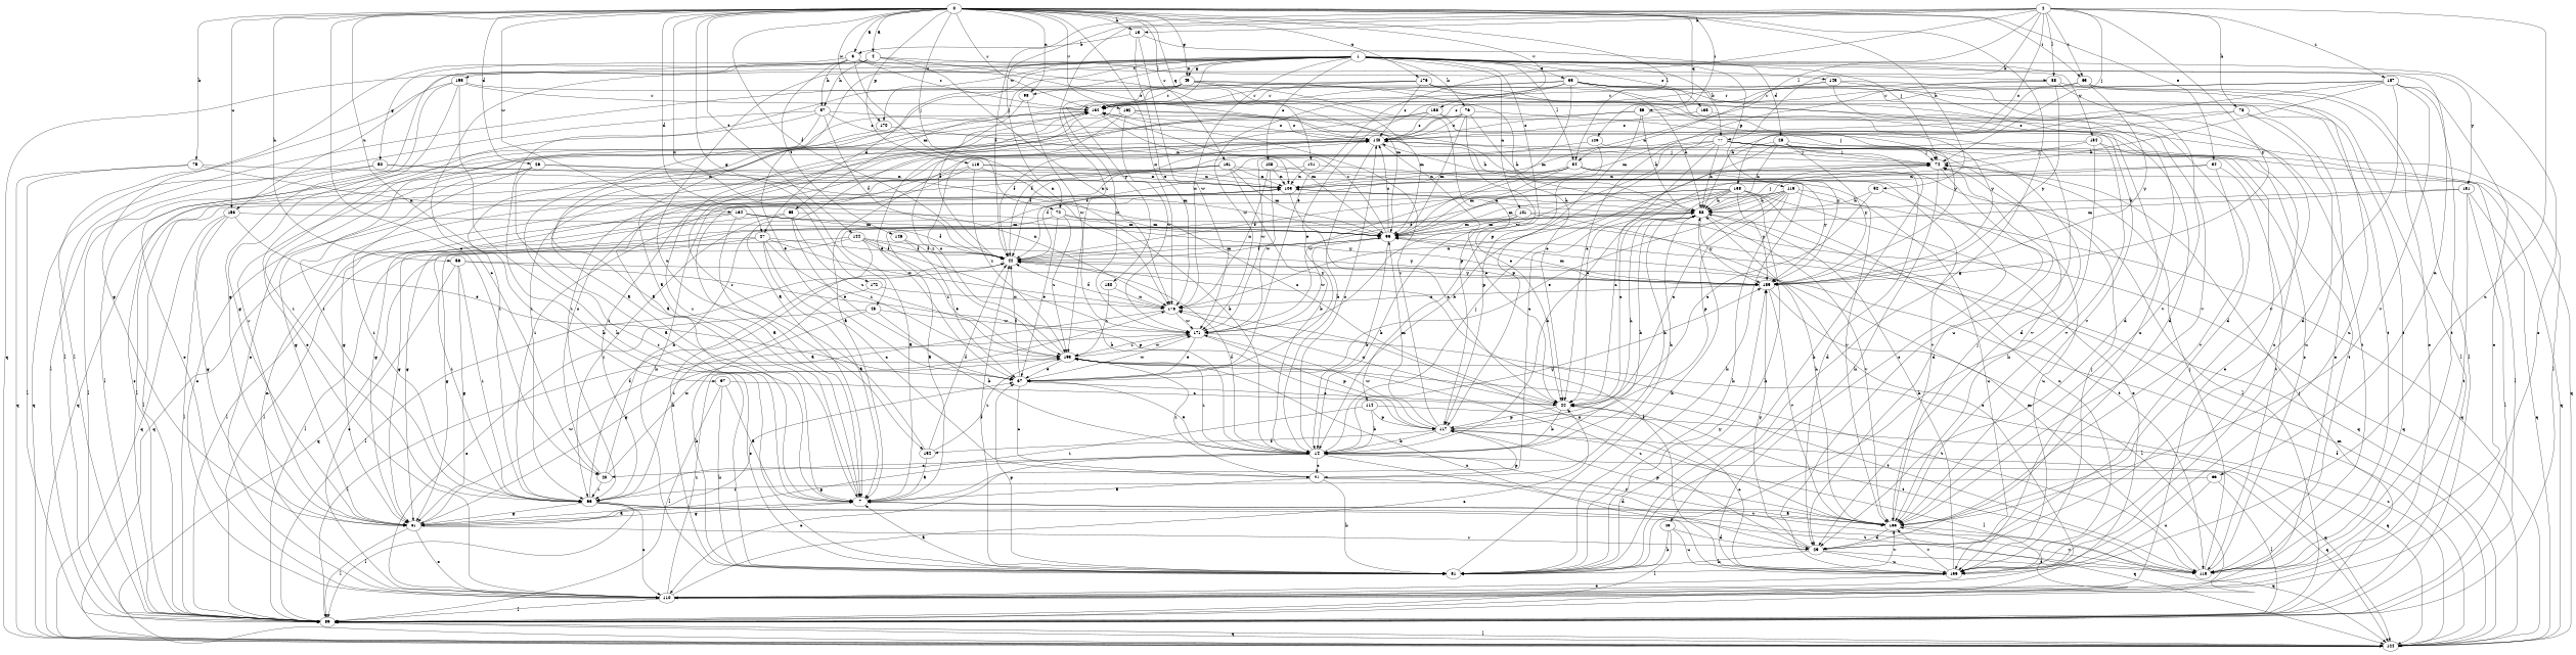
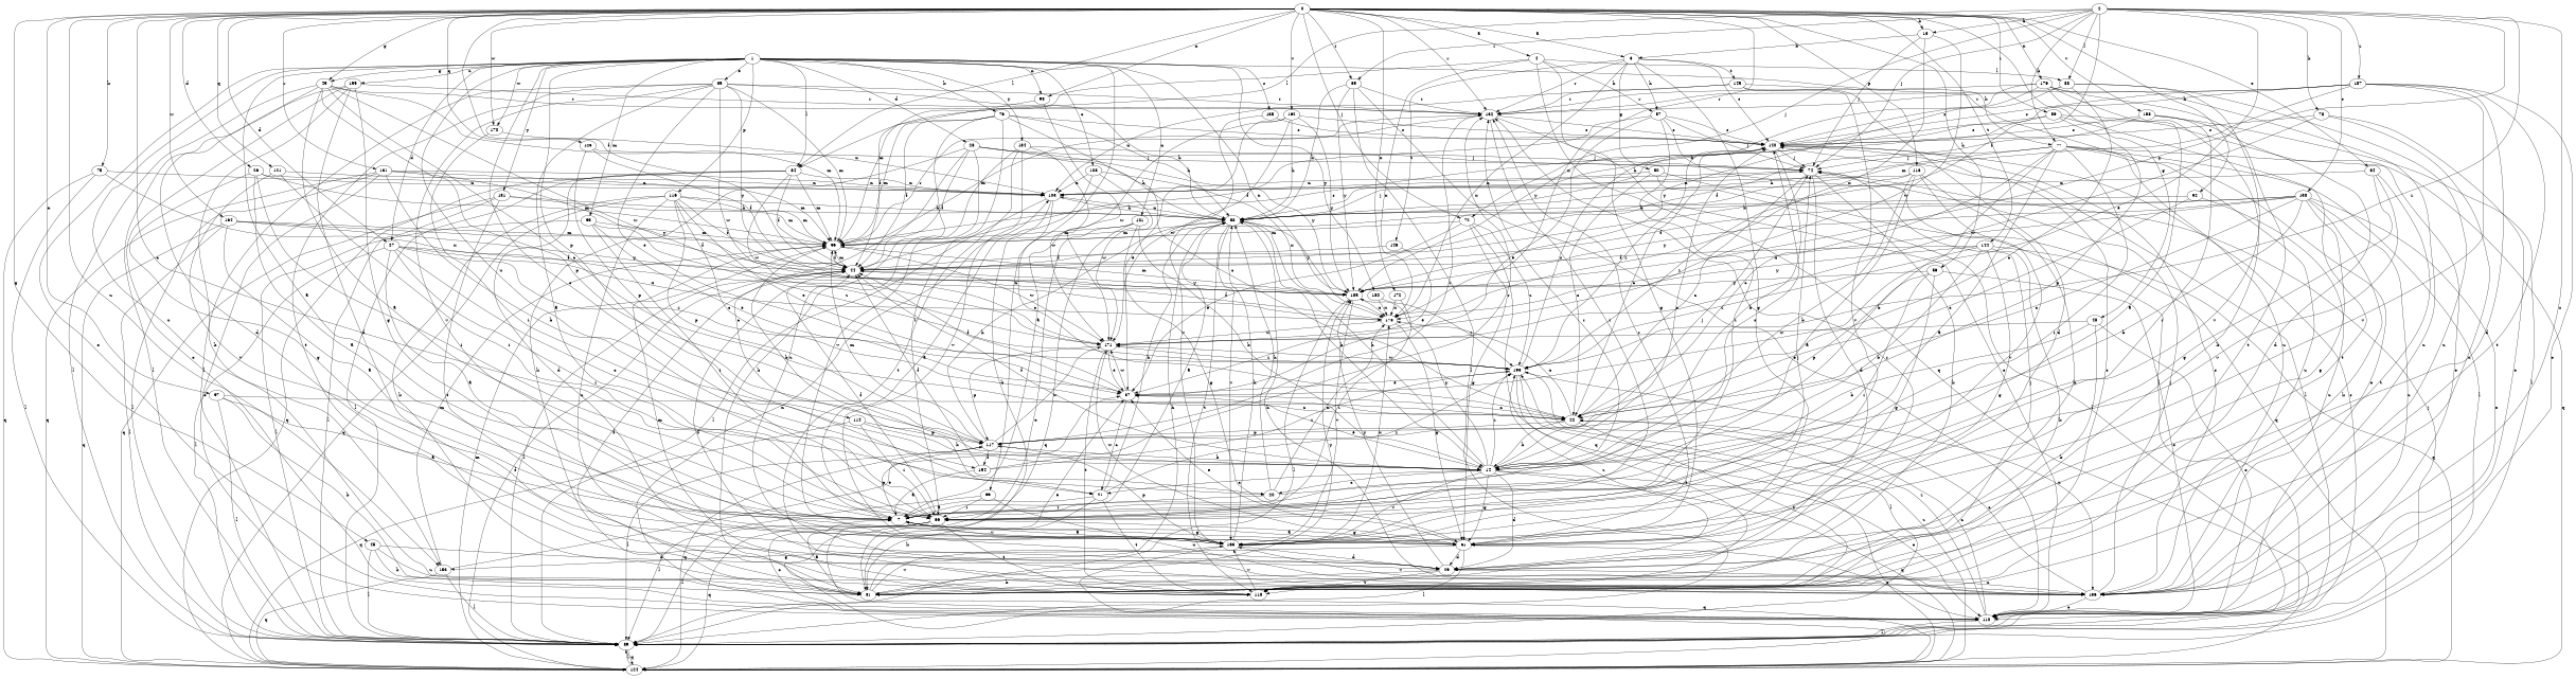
  strict digraph {
    0
    3
    4
    13
    20
    26
    27
    34
    44
    45
    48
    49
    52
    56
    59
    65
    72
    75
    84
    97
    98
    113
    121
    123
    131
    132
    144
    153
    158
    162
    164
    170
    172
    176
    178
    50
    51
    57
    140
    145
    146
    88
    96
    124
    74
    171
    58
    66
    7
    103
    193
    21
    89
    163
    n55 [label=118]
    185
    156
    29
    81
    110
    14
    117
    22
    37
    1
    28
    35
    76
    77
    95
    99
    101
    108
    114
    116
    135
    154
    155
    180
    181
    184
    2
    78
    138
    187
    0 -> 3 [label=a]
    0 -> 4 [label=a]
    0 -> 13 [label=b]
    0 -> 20 [label=c]
    0 -> 26 [label=d]
    0 -> 27 [label=d]
    0 -> 34 [label=e]
    0 -> 44 [label=f]
    0 -> 45 [label=g]
    0 -> 48 [label=g]
    0 -> 49 [label=g]
    0 -> 52 [label=h]
    0 -> 56 [label=h]
    0 -> 59 [label=i]
    0 -> 65 [label=i]
    0 -> 72 [label=j]
    0 -> 75 [label=k]
    0 -> 84 [label=l]
    0 -> 97 [label=n]
    0 -> 98 [label=n]
    0 -> 113 [label=p]
    0 -> 121 [label=q]
    0 -> 123 [label=q]
    0 -> 131 [label=r]
    0 -> 132 [label=r]
    0 -> 144 [label=t]
    0 -> 153 [label=u]
    0 -> 158 [label=v]
    0 -> 162 [label=v]
    0 -> 164 [label=w]
    0 -> 170 [label=w]
    0 -> 172 [label=x]
    0 -> 176 [label=x]
    0 -> 178 [label=x]
    3 -> 132 [label=r]
    3 -> 178 [label=x]
    3 -> 50 [label=g]
    3 -> 51 [label=g]
    3 -> 57 [label=h]
    3 -> 140 [label=s]
    3 -> 145 [label=t]
    3 -> 146 [label=t]
    4 -> 178 [label=x]
    4 -> 51 [label=g]
    4 -> 57 [label=h]
    4 -> 88 [label=l]
    4 -> 96 [label=m]
    4 -> 124 [label=q]
    13 -> 3 [label=b]
    13 -> 178 [label=x]
    13 -> 74 [label=j]
    13 -> 171 [label=w]
    20 -> 178 [label=x]
    20 -> 140 [label=s]
    20 -> 58 [label=h]
    20 -> 66 [label=i]
    26 -> 51 [label=g]
    26 -> 96 [label=m]
    26 -> 66 [label=i]
    26 -> 7 [label=a]
    26 -> 103 [label=n]
    27 -> 44 [label=f]
    27 -> 178 [label=x]
    27 -> 66 [label=i]
    27 -> 7 [label=a]
    27 -> 193 [label=z]
    27 -> 21 [label=c]
    27 -> 89 [label=l]
    34 -> 51 [label=g]
    34 -> 103 [label=n]
    34 -> 163 [label=v]
    34 -> n55 [label=t]
    44 -> 96 [label=m]
    44 -> 89 [label=l]
    44 -> 185 [label=y]
    45 -> 89 [label=l]
    45 -> 156 [label=u]
    45 -> 29 [label=d]
    45 -> 81 [label=k]
    48 -> 171 [label=w]
    48 -> 81 [label=k]
    48 -> 110 [label=o]
    48 -> 14 [label=b]
    49 -> 132 [label=r]
    49 -> 96 [label=m]
    49 -> 171 [label=w]
    49 -> 7 [label=a]
    49 -> 89 [label=l]
    49 -> 29 [label=d]
    49 -> 117 [label=p]
    49 -> 22 [label=c]
    52 -> 58 [label=h]
    52 -> 156 [label=u]
    52 -> 22 [label=c]
    56 -> 51 [label=g]
    56 -> 66 [label=i]
    56 -> 185 [label=y]
    56 -> 110 [label=o]
    56 -> 117 [label=p]
    59 -> 140 [label=s]
    59 -> 58 [label=h]
    59 -> n55 [label=t]
    59 -> 110 [label=o]
    59 -> 117 [label=p]
    65 -> 132 [label=r]
    65 -> 58 [label=h]
    65 -> 89 [label=l]
    65 -> 185 [label=y]
    65 -> 110 [label=o]
    72 -> 51 [label=g]
    72 -> 96 [label=m]
    72 -> 124 [label=q]
    72 -> 193 [label=z]
    72 -> 37 [label=e]
    75 -> 178 [label=x]
    75 -> 124 [label=q]
    75 -> 103 [label=n]
    75 -> 89 [label=l]
    84 -> 44 [label=f]
    84 -> 96 [label=m]
    84 -> 124 [label=q]
    84 -> 171 [label=w]
    84 -> 103 [label=n]
    84 -> 89 [label=l]
    84 -> 29 [label=d]
    97 -> 7 [label=a]
    97 -> 89 [label=l]
    97 -> 81 [label=k]
    97 -> 22 [label=c]
    98 -> 44 [label=f]
    98 -> 171 [label=w]
    113 -> 7 [label=a]
    113 -> 103 [label=n]
    113 -> 193 [label=z]
    113 -> 163 [label=v]
    113 -> 81 [label=k]
    113 -> 14 [label=b]
    121 -> 66 [label=i]
    121 -> 103 [label=n]
    121 -> 163 [label=v]
    123 -> 44 [label=f]
    123 -> 74 [label=j]
    123 -> 117 [label=p]
    131 -> 96 [label=m]
    131 -> 124 [label=q]
    131 -> 103 [label=n]
    131 -> 89 [label=l]
    131 -> 185 [label=y]
    131 -> 110 [label=o]
    131 -> 14 [label=b]
    132 -> 140 [label=s]
    132 -> 96 [label=m]
    132 -> 66 [label=i]
    132 -> 110 [label=o]
    144 -> 44 [label=f]
    144 -> 51 [label=g]
    144 -> 124 [label=q]
    144 -> 193 [label=z]
    144 -> 185 [label=y]
    144 -> 81 [label=k]
    144 -> 14 [label=b]
-   153 -> 51 [label=g]
+   51 -> 153 [label=g]
    153 -> 96 [label=m]
    153 -> 124 [label=q]
    153 -> 89 [label=l]
    153 -> 37 [label=e]
    158 -> 44 [label=f]
    158 -> 140 [label=s]
    158 -> 66 [label=i]
    158 -> 89 [label=l]
    158 -> 29 [label=d]
    162 -> 140 [label=s]
    162 -> 171 [label=w]
    162 -> 58 [label=h]
    162 -> 7 [label=a]
    162 -> 185 [label=y]
    162 -> 37 [label=e]
    164 -> 44 [label=f]
    164 -> 96 [label=m]
    164 -> 124 [label=q]
    164 -> 7 [label=a]
    164 -> 89 [label=l]
    164 -> 185 [label=y]
    170 -> 66 [label=i]
    170 -> 103 [label=n]
    172 -> 178 [label=x]
    172 -> 66 [label=i]
    176 -> 132 [label=r]
    176 -> 140 [label=s]
    176 -> 7 [label=a]
    176 -> n55 [label=t]
    176 -> 185 [label=y]
    176 -> 156 [label=u]
    176 -> 81 [label=k]
    178 -> 44 [label=f]
    178 -> 51 [label=g]
    178 -> 171 [label=w]
    50 -> 124 [label=q]
    50 -> 103 [label=n]
    50 -> 89 [label=l]
    50 -> 22 [label=c]
    51 -> 132 [label=r]
    51 -> 171 [label=w]
    51 -> 7 [label=a]
    51 -> 89 [label=l]
-   51 -> 29 [label=r]
+   51 -> 29 [label=d]
    51 -> 110 [label=o]
    51 -> 37 [label=e]
    57 -> 44 [label=f]
    57 -> 140 [label=s]
    57 -> 74 [label=j]
    57 -> 66 [label=i]
    57 -> 89 [label=l]
    57 -> 37 [label=e]
    140 -> 74 [label=j]
    140 -> 193 [label=z]
    140 -> 89 [label=l]
    140 -> 14 [label=b]
    140 -> 22 [label=c]
    145 -> 132 [label=r]
    145 -> 103 [label=n]
    145 -> 163 [label=v]
    145 -> 156 [label=u]
    145 -> 29 [label=d]
    146 -> 44 [label=f]
    146 -> 37 [label=e]
    88 -> 132 [label=r]
    88 -> 163 [label=v]
    88 -> 185 [label=y]
    88 -> 156 [label=u]
    88 -> 22 [label=c]
    96 -> 44 [label=f]
    96 -> 132 [label=r]
    96 -> 140 [label=s]
    96 -> 171 [label=w]
    96 -> 14 [label=b]
    124 -> 44 [label=f]
    124 -> 96 [label=m]
    124 -> 193 [label=z]
    124 -> 89 [label=l]
    74 -> 103 [label=n]
    74 -> 29 [label=d]
    74 -> 81 [label=k]
    74 -> 22 [label=c]
    171 -> 193 [label=z]
    171 -> n55 [label=t]
    171 -> 117 [label=p]
    171 -> 37 [label=e]
    58 -> 96 [label=m]
    58 -> 74 [label=j]
    58 -> 7 [label=a]
    58 -> 103 [label=n]
    58 -> 163 [label=v]
    58 -> n55 [label=t]
    58 -> 185 [label=y]
    58 -> 14 [label=b]
    66 -> 44 [label=f]
    66 -> 51 [label=g]
    66 -> 124 [label=q]
    66 -> 89 [label=l]
    66 -> n55 [label=t]
    66 -> 110 [label=o]
    7 -> 132 [label=r]
    7 -> 51 [label=g]
    7 -> 163 [label=v]
    7 -> 117 [label=p]
    103 -> 58 [label=h]
    103 -> 7 [label=a]
    103 -> 89 [label=l]
    103 -> 22 [label=c]
    193 -> 140 [label=s]
    193 -> 171 [label=w]
    193 -> 89 [label=l]
    193 -> n55 [label=t]
    193 -> 156 [label=u]
    193 -> 37 [label=e]
    21 -> 58 [label=h]
    21 -> 7 [label=a]
    21 -> 193 [label=z]
    21 -> n55 [label=t]
    21 -> 81 [label=k]
    89 -> 140 [label=s]
    89 -> 124 [label=q]
    89 -> 74 [label=j]
    163 -> 178 [label=x]
    163 -> 124 [label=q]
    163 -> 74 [label=j]
    163 -> 58 [label=h]
    163 -> 7 [label=a]
    163 -> 29 [label=d]
    163 -> 117 [label=p]
    n55 -> 140 [label=s]
    n55 -> 96 [label=m]
    n55 -> 74 [label=j]
    n55 -> 163 [label=v]
    185 -> 178 [label=x]
    185 -> 96 [label=m]
    185 -> 89 [label=l]
    185 -> 163 [label=v]
    156 -> 44 [label=f]
    156 -> 140 [label=s]
    156 -> 74 [label=j]
    156 -> 58 [label=h]
    156 -> 163 [label=v]
    156 -> 110 [label=o]
    156 -> 22 [label=c]
    29 -> 193 [label=z]
    29 -> n55 [label=t]
    29 -> 185 [label=y]
    29 -> 156 [label=u]
    29 -> 81 [label=k]
    81 -> 44 [label=f]
    81 -> 132 [label=r]
    81 -> 58 [label=h]
    81 -> 7 [label=a]
    81 -> 163 [label=v]
    81 -> 185 [label=y]
-   81 -> 37 [label=p]
+   81 -> 37 [label=e]
    110 -> 103 [label=n]
    110 -> 193 [label=z]
    110 -> 89 [label=l]
    110 -> 22 [label=c]
    14 -> 20 [label=c]
    14 -> 44 [label=f]
    14 -> 51 [label=g]
    14 -> 140 [label=s]
    14 -> 124 [label=q]
    14 -> 74 [label=j]
    14 -> 58 [label=h]
    14 -> 193 [label=z]
    14 -> 21 [label=c]
    14 -> 163 [label=v]
    14 -> 185 [label=y]
    14 -> 29 [label=d]
    14 -> 110 [label=o]
    14 -> 37 [label=e]
    117 -> 132 [label=r]
    117 -> 96 [label=m]
    117 -> 124 [label=q]
    117 -> 171 [label=w]
    117 -> 58 [label=h]
    117 -> 89 [label=l]
    117 -> 14 [label=b]
    117 -> 154 [label=f]
    22 -> 178 [label=x]
    22 -> n55 [label=t]
    22 -> 14 [label=b]
    22 -> 117 [label=p]
    37 -> 44 [label=f]
    37 -> 171 [label=w]
    37 -> 21 [label=c]
    37 -> 22 [label=c]
    1 -> 20 [label=c]
    1 -> 27 [label=d]
    1 -> 49 [label=g]
    1 -> 84 [label=l]
    1 -> 98 [label=n]
    1 -> 153 [label=u]
    1 -> 170 [label=w]
    1 -> 178 [label=x]
    1 -> 7 [label=a]
    1 -> 110 [label=o]
    1 -> 28 [label=d]
    1 -> 35 [label=e]
    1 -> 76 [label=k]
    1 -> 77 [label=k]
    1 -> 95 [label=m]
    1 -> 99 [label=n]
    1 -> 101 [label=n]
    1 -> 108 [label=o]
    1 -> 114 [label=p]
    1 -> 116 [label=p]
    1 -> 135 [label=s]
    1 -> 154 [label=u]
    1 -> 155 [label=u]
    1 -> 180 [label=y]
    1 -> 181 [label=y]
    1 -> 184 [label=y]
    28 -> 44 [label=f]
    28 -> 74 [label=j]
    28 -> 58 [label=h]
    28 -> 21 [label=c]
    28 -> 163 [label=v]
    28 -> 185 [label=y]
    28 -> 81 [label=k]
    35 -> 132 [label=r]
    35 -> 96 [label=m]
    35 -> 171 [label=w]
    35 -> 58 [label=h]
    35 -> 7 [label=a]
    35 -> 89 [label=l]
    35 -> 163 [label=v]
    35 -> n55 [label=t]
    35 -> 185 [label=y]
    35 -> 37 [label=e]
    76 -> 44 [label=f]
    76 -> 140 [label=s]
    76 -> 96 [label=m]
    76 -> 58 [label=h]
    76 -> 66 [label=i]
    76 -> 156 [label=u]
    76 -> 22 [label=c]
    77 -> 124 [label=q]
    77 -> 74 [label=j]
    77 -> 58 [label=h]
    77 -> 66 [label=i]
    77 -> 7 [label=a]
    77 -> 89 [label=l]
+   77 -> 156 [label=u]
    77 -> 110 [label=o]
    77 -> 14 [label=b]
    77 -> 22 [label=c]
    95 -> 96 [label=m]
    95 -> 66 [label=i]
    95 -> 193 [label=z]
    95 -> 89 [label=l]
    95 -> 37 [label=e]
    99 -> 66 [label=i]
    99 -> 89 [label=l]
    99 -> 156 [label=u]
    101 -> 51 [label=g]
    101 -> 96 [label=m]
    101 -> 124 [label=q]
    101 -> 110 [label=o]
    101 -> 14 [label=b]
    108 -> 178 [label=x]
    108 -> 171 [label=w]
    108 -> 103 [label=n]
    108 -> 81 [label=k]
    114 -> 124 [label=q]
    114 -> 66 [label=i]
    114 -> 14 [label=b]
    114 -> 117 [label=p]
    116 -> 44 [label=f]
    116 -> 96 [label=m]
    116 -> 124 [label=q]
    116 -> 58 [label=h]
    116 -> 156 [label=u]
    116 -> 81 [label=k]
    116 -> 117 [label=p]
    116 -> 22 [label=c]
    116 -> 37 [label=e]
    135 -> 140 [label=s]
    135 -> 163 [label=v]
    154 -> 44 [label=f]
    154 -> 132 [label=r]
    154 -> 7 [label=a]
    154 -> 193 [label=z]
    155 -> 132 [label=r]
    155 -> 51 [label=g]
    155 -> 89 [label=l]
    155 -> 29 [label=d]
    155 -> 81 [label=k]
    155 -> 110 [label=o]
    180 -> 178 [label=x]
    180 -> 193 [label=z]
    181 -> 96 [label=m]
    181 -> 124 [label=q]
    181 -> 58 [label=h]
    181 -> 89 [label=l]
    181 -> n55 [label=t]
    184 -> 74 [label=j]
    184 -> 171 [label=w]
    184 -> 163 [label=v]
    184 -> n55 [label=t]
    184 -> 81 [label=k]
    2 -> 13 [label=b]
    2 -> 44 [label=f]
    2 -> 65 [label=i]
    2 -> 72 [label=j]
    2 -> 84 [label=l]
    2 -> 88 [label=l]
    2 -> 74 [label=j]
    2 -> 193 [label=z]
    2 -> 185 [label=y]
    2 -> 156 [label=u]
    2 -> 37 [label=e]
    2 -> 77 [label=k]
    2 -> 78 [label=k]
    2 -> 138 [label=s]
    2 -> 187 [label=z]
    78 -> 140 [label=s]
    78 -> 171 [label=w]
    78 -> 156 [label=u]
    78 -> 110 [label=o]
    138 -> 44 [label=f]
    138 -> 178 [label=x]
    138 -> 51 [label=g]
    138 -> 58 [label=h]
    138 -> 185 [label=y]
    138 -> 156 [label=u]
    138 -> 81 [label=k]
    138 -> 110 [label=o]
    138 -> 14 [label=b]
    138 -> 22 [label=c]
    187 -> 132 [label=r]
    187 -> 140 [label=s]
    187 -> 96 [label=m]
    187 -> 58 [label=h]
    187 -> 163 [label=v]
    187 -> n55 [label=t]
    187 -> 29 [label=d]
    187 -> 110 [label=o]
  }
